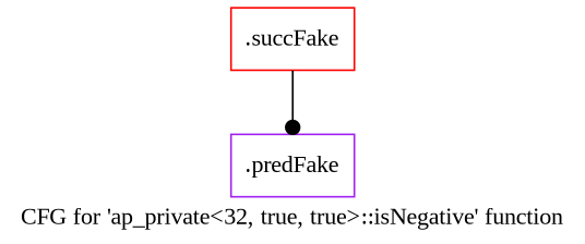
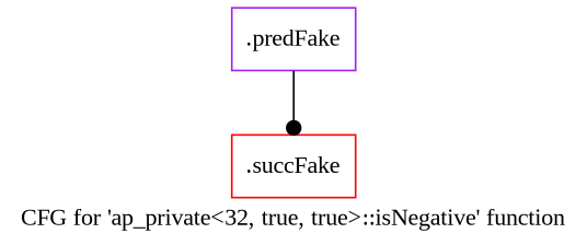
  digraph {
    label="CFG for 'ap_private\<32, true, true\>::isNegative' function"
    fontname="Liberation Serif"
    node [shape=record fontname="Liberation Serif"]
    n1 [label="{.predFake}" color=purple]
    n2 [filename="/mnt/xilinx/Vitis_HLS/2021.2/include/etc/ap_private.h" label="{.succFake}" linenumber=1763 color=red]
-   n2 -> n1 [execusionnum=21 filename="/mnt/xilinx/Vitis_HLS/2021.2/include/etc/ap_private.h" color=black arrowhead=dot fontname="Liberation Serif"]
+   n1 -> n2 [execusionnum=21 filename="/mnt/xilinx/Vitis_HLS/2021.2/include/etc/ap_private.h" color=black arrowhead=dot fontname="Liberation Serif"]
  }
